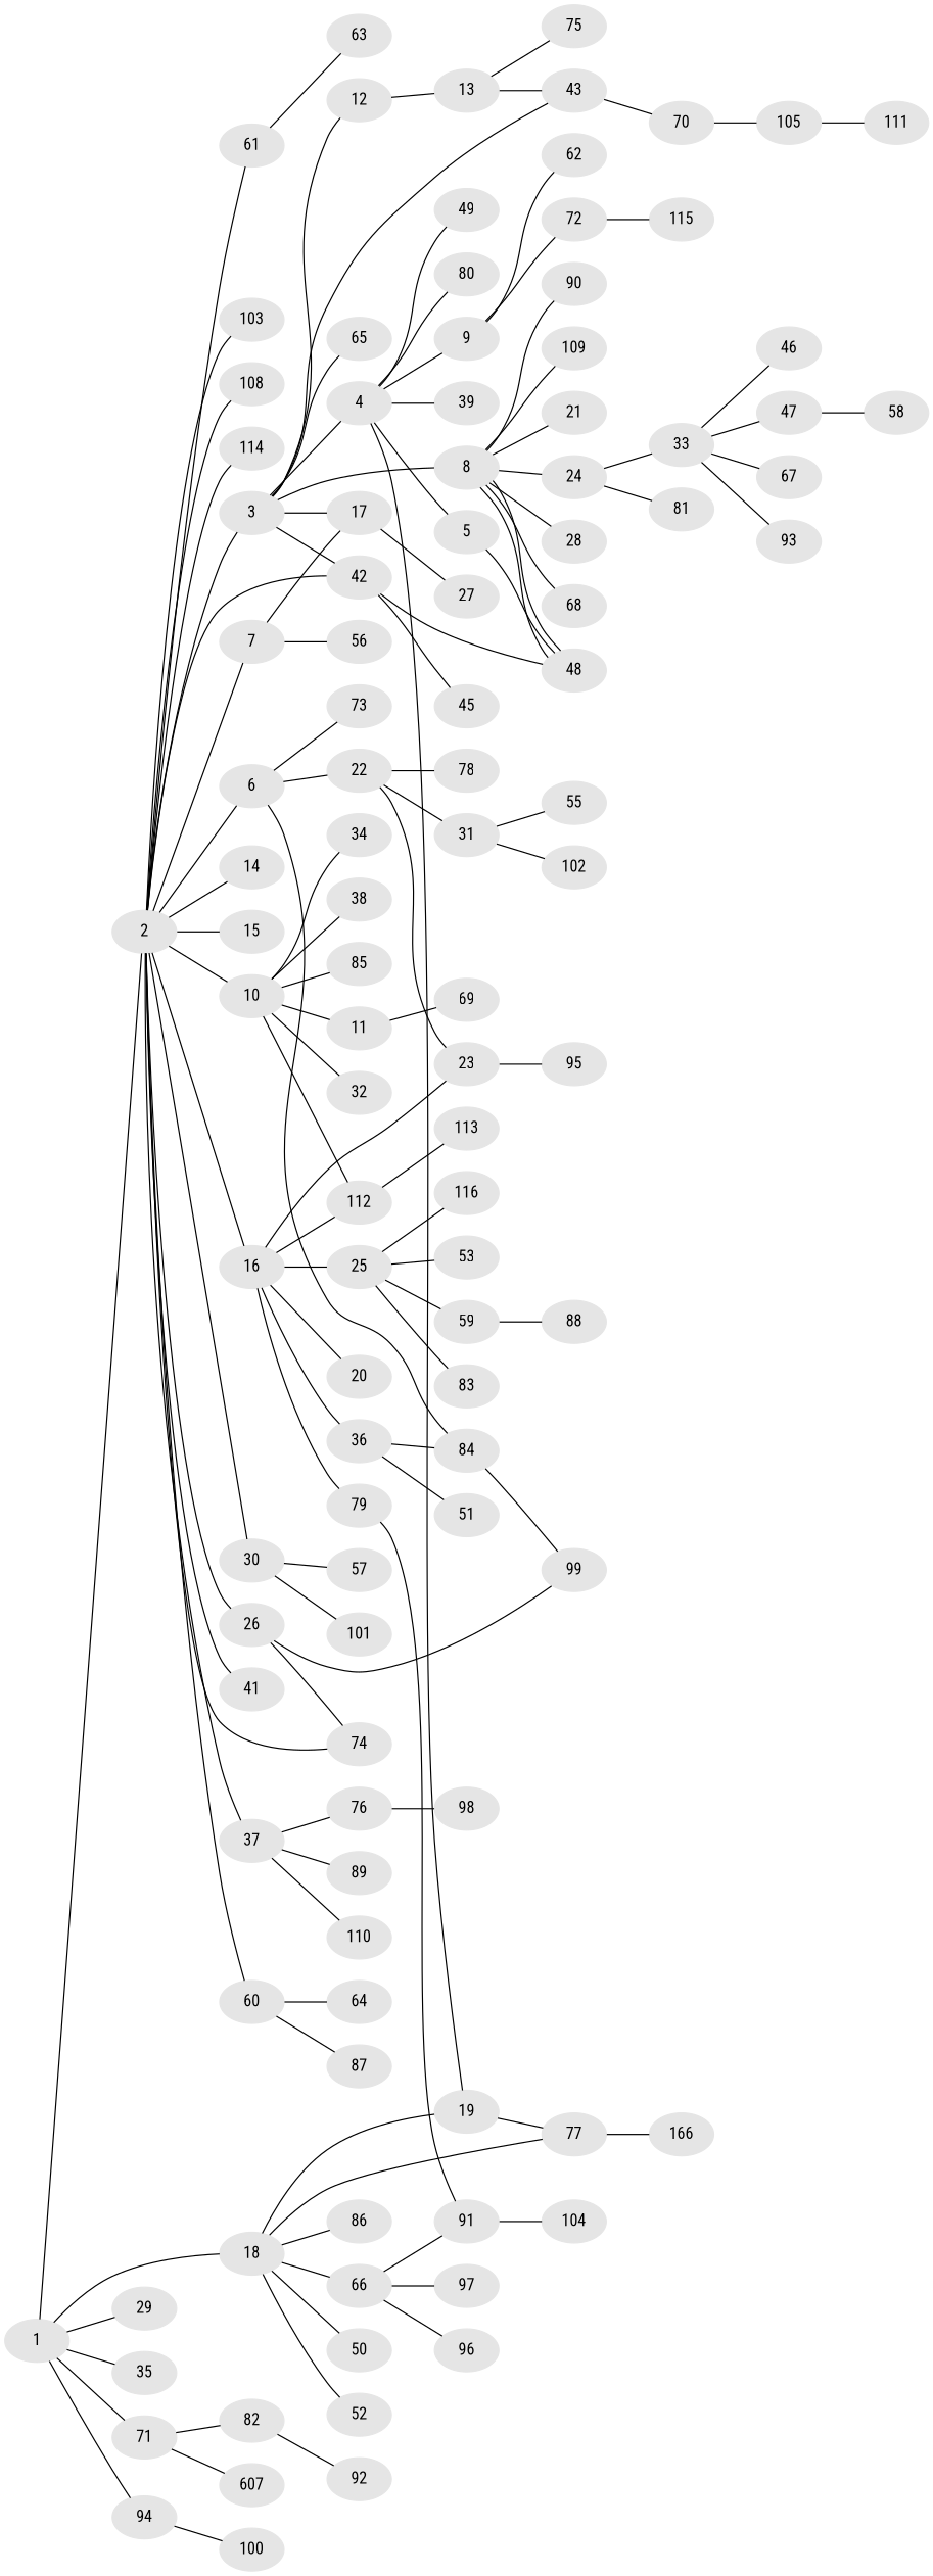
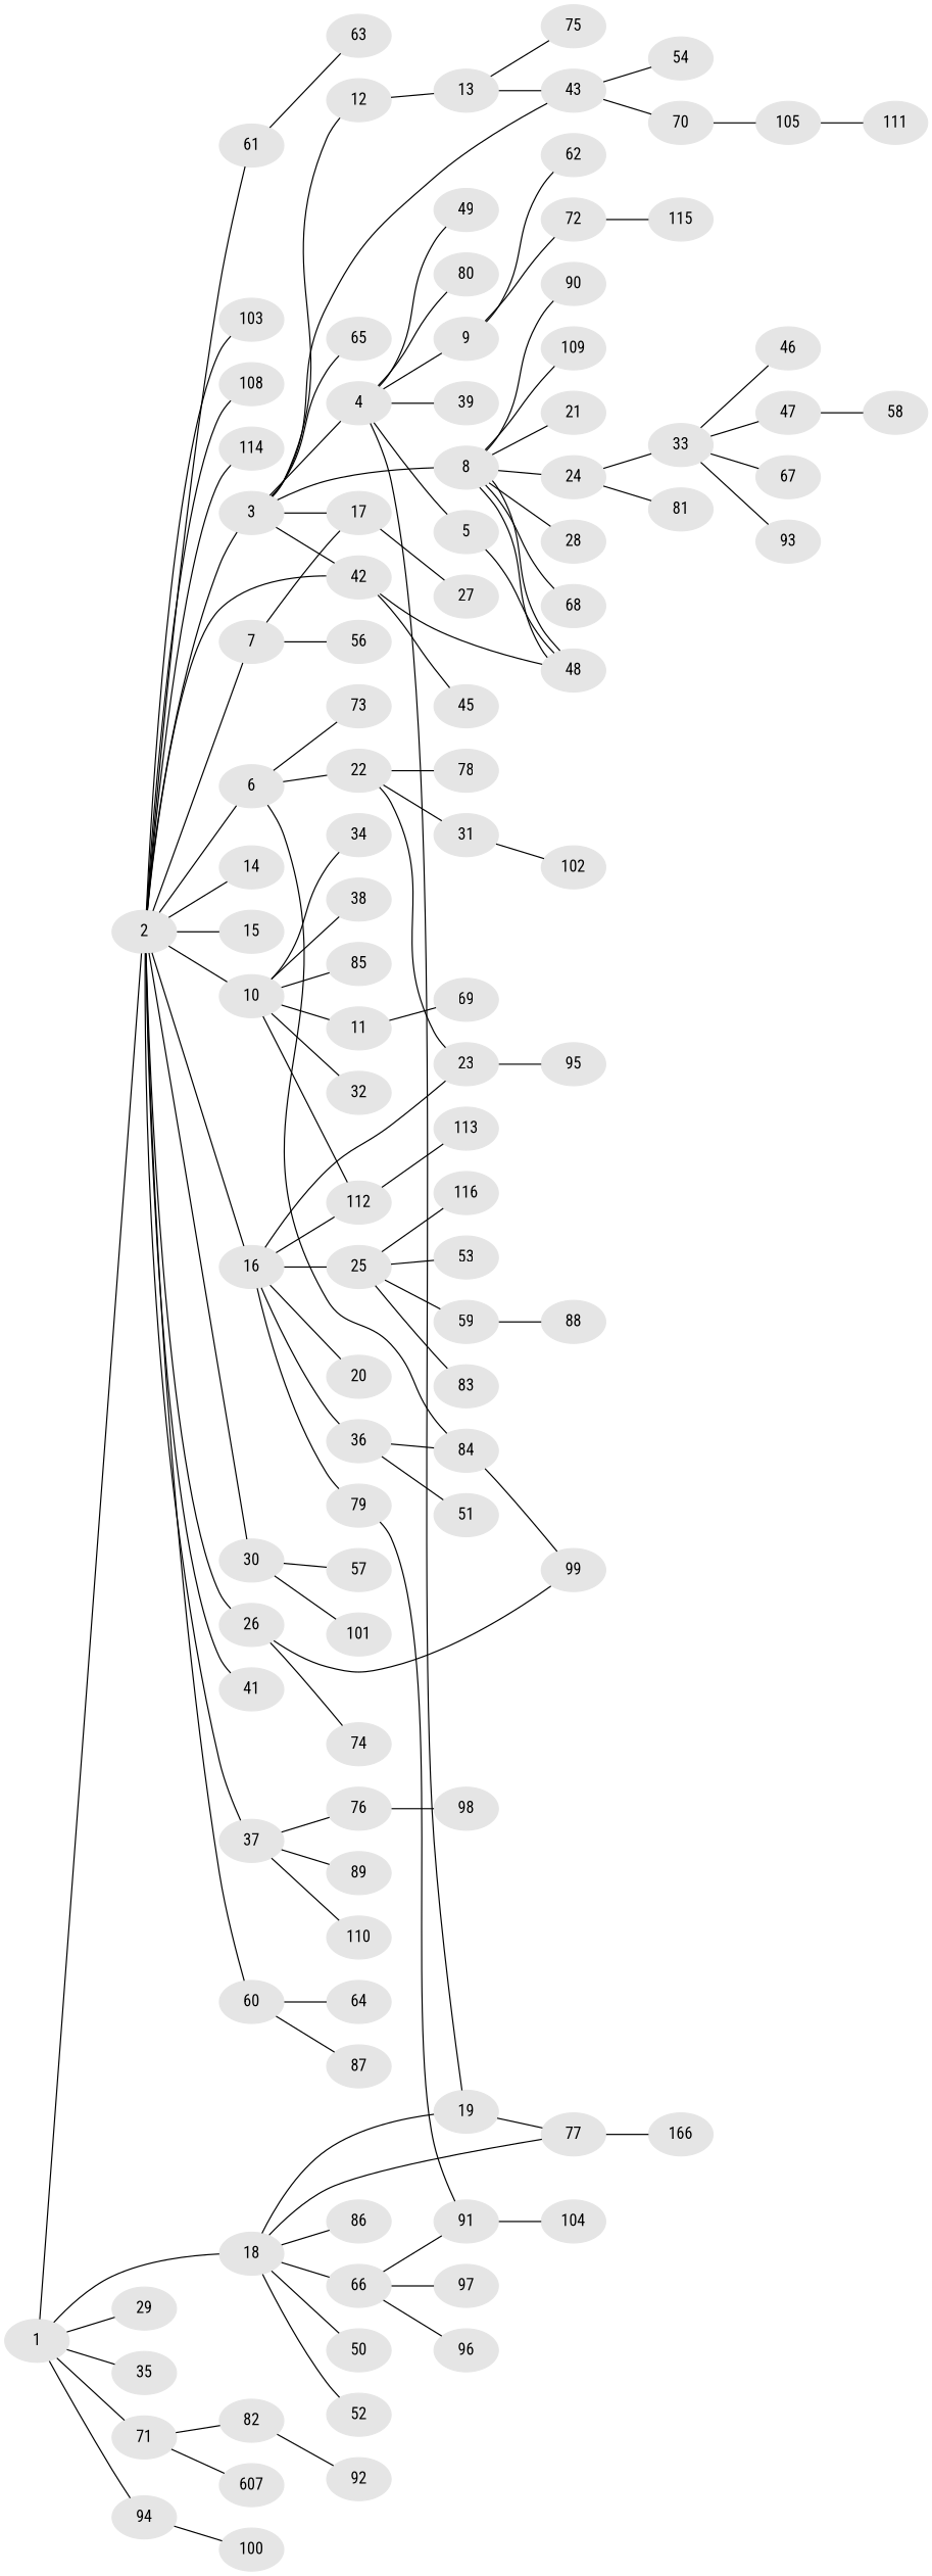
  graph {
    fontname="Roboto Condensed"
    rankdir=LR
    node [color=gray90 fontname="Roboto Condensed" style=filled]
    edge [fontname="Roboto Condensed"]
    1
    2
    18
    29
    35
    71
    94
    3
    6
    7
    10
    14
    15
    16
    26
    30
    37
    41
    42
    60
    61
    74
    103
    108
    114
    19
    50
    52
    66
    77
    86
    82
    n33 [label=607]
    100
    4
    8
    12
    17
    43
    65
    22
    73
    84
    56
    11
    32
    34
    38
    85
    112
    20
    23
    25
    36
    79
    99
    57
    101
    76
    89
    110
    48
    45
    64
    87
    63
    5
    9
    39
    49
    80
    21
    24
    28
    68
    90
    109
    13
    27
+   54
    70
    62
    72
    31
    78
    33
    81
    115
    69
    113
    75
    95
    53
    59
    83
    116
    51
    91
    96
    97
    n101 [label=166]
-   55
    102
    46
    47
    67
    93
    88
    58
    98
    105
    104
    111
    92
    1 -- 2
    1 -- 18
    1 -- 29
    1 -- 35
    1 -- 71
    1 -- 94
    2 -- 3
    2 -- 6
    2 -- 7
    2 -- 10
    2 -- 14
    2 -- 15
    2 -- 16
    2 -- 26
    2 -- 30
    2 -- 37
    2 -- 41
    2 -- 42
    2 -- 60
    2 -- 61
-   2 -- 74
    2 -- 103
    2 -- 108
    2 -- 114
    18 -- 19
    18 -- 50
    18 -- 52
    18 -- 66
    18 -- 77
    18 -- 86
    71 -- 82
    71 -- n33
    94 -- 100
    3 -- 42
    3 -- 4
    3 -- 8
    3 -- 12
    3 -- 17
    3 -- 43
    3 -- 65
    6 -- 22
    6 -- 73
    6 -- 84
    7 -- 17
    7 -- 56
    10 -- 11
    10 -- 32
    10 -- 34
    10 -- 38
    10 -- 85
    10 -- 112
    16 -- 112
    16 -- 20
    16 -- 23
    16 -- 25
    16 -- 36
    16 -- 79
    26 -- 74
    26 -- 99
    30 -- 57
    30 -- 101
    37 -- 76
    37 -- 89
    37 -- 110
    42 -- 48
    42 -- 45
    60 -- 64
    60 -- 87
    61 -- 63
    19 -- 77
    66 -- 91
    66 -- 96
    66 -- 97
    77 -- n101
    82 -- 92
    4 -- 19
    4 -- 5
    4 -- 9
    4 -- 39
    4 -- 49
    4 -- 80
    8 -- 48
    8 -- 48
    8 -- 21
    8 -- 24
    8 -- 28
    8 -- 68
    8 -- 90
    8 -- 109
    12 -- 13
    17 -- 27
+   43 -- 54
    43 -- 70
    22 -- 23
    22 -- 31
    22 -- 78
    84 -- 99
    11 -- 69
    112 -- 113
    23 -- 95
    25 -- 53
    25 -- 59
    25 -- 83
    25 -- 116
    36 -- 84
    36 -- 51
    79 -- 91
    76 -- 98
    5 -- 48
    9 -- 62
    9 -- 72
    24 -- 33
    24 -- 81
    13 -- 43
    13 -- 75
    70 -- 105
    72 -- 115
-   31 -- 55
    31 -- 102
    33 -- 46
    33 -- 47
    33 -- 67
    33 -- 93
    59 -- 88
    91 -- 104
    47 -- 58
    105 -- 111
  }
